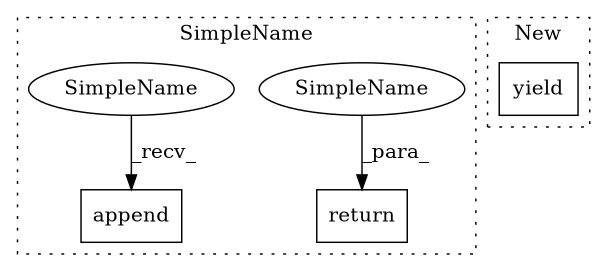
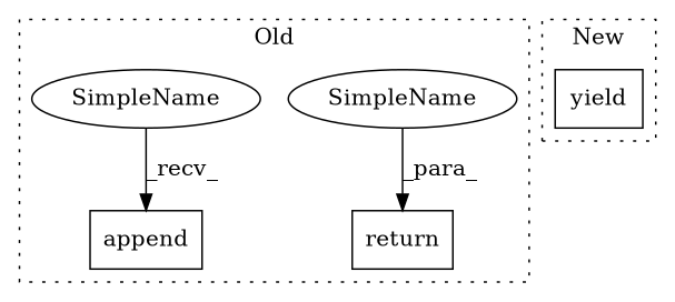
  digraph {
    node [a=42 l=7 shape=box]
    n1 [a=32 l="7,1" label=append s="987,1003"]
    n2 [a=41 label=return s=1024]
    n3 [l=10 label=SimpleName s=1031 shape=ellipse]
    n4 [l=10 label=SimpleName s=976 shape=ellipse]
    n5 [a=112 label=yield s=410]
    subgraph cluster_1 {
-     label=SimpleName
+     label=Old
      style=dotted
      n1
      n2
      n3
      n4
    }
    subgraph cluster_2 {
      label=New
      style=dotted
      n5
    }
    n3 -> n2 [label=_para_]
    n4 -> n1 [label=_recv_]
  }
